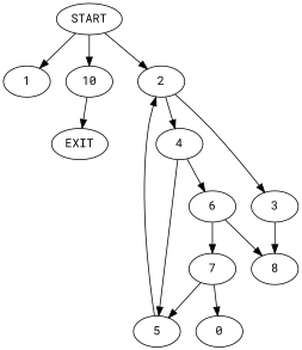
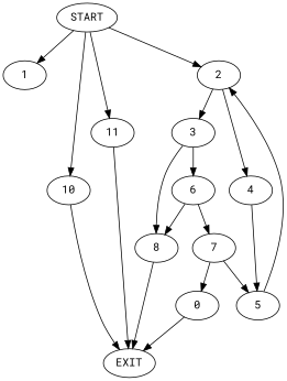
  digraph {
    fontname="Roboto Mono"
    node [fontname="Roboto Mono"]
    edge [fontname="Roboto Mono"]
    n1 [label=START]
    1
    10
+   11
    2
    n6 [label=EXIT]
    3
    4
    8
    5
    6
    7
    n13 [label=0]
    n1 -> 1
    n1 -> 10
+   n1 -> 11
    n1 -> 2
    10 -> n6
+   11 -> n6
    2 -> 3
    2 -> 4
    3 -> 8
    4 -> 5
-   4 -> 6
+   3 -> 6
+   8 -> n6
    5 -> 2
    6 -> 8
    6 -> 7
    7 -> 5
    7 -> n13
+   n13 -> n6
  }
